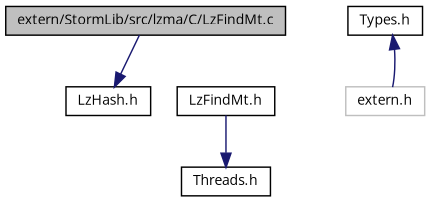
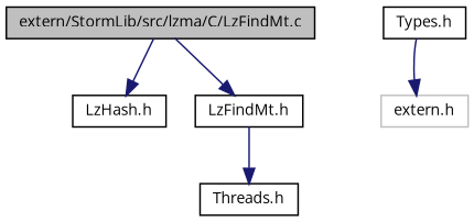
  digraph {
    fontname="Open Sans"
    node [color=black fillcolor=white fontname="Open Sans" fontsize=10 shape=record style=filled]
    edge [color=midnightblue fontname="Open Sans" fontsize=10 labelfontname=Helvetica labelfontsize=10 style=solid]
    n1 [fillcolor=grey75 fontcolor=black height=0.2 label="extern/StormLib/src/lzma/C/LzFindMt.c" width=0.4]
    n2 [height=0.2 label="LzHash.h" width=0.4]
    n3 [height=0.2 label="LzFindMt.h" width=0.4]
    n4 [height=0.2 label="Threads.h" width=0.4]
    n5 [height=0.2 label="Types.h" width=0.4]
    n6 [color=grey75 height=0.2 label="extern.h" width=0.4]
    n1 -> n2
+   n1 -> n3
    n3 -> n4
-   n6 -> n5
+   n5 -> n6
  }
